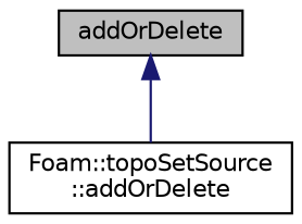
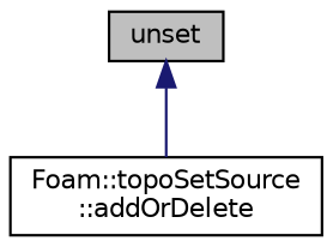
  digraph {
    rankdir=TB
    node [color=black fontname=Helvetica fontsize=10 shape=record]
-   n1 [fillcolor=grey75 fontcolor=black height=0.2 label=addOrDelete style=filled width=0.4]
+   n1 [fillcolor=grey75 fontcolor=black height=0.2 label=unset style=filled width=0.4]
    n2 [height=0.2 label="Foam::topoSetSource\l::addOrDelete" width=0.4]
    n1 -> n2 [color=midnightblue dir=back fontname=Helvetica fontsize=10 labelfontname=Helvetica labelfontsize=10 style=solid]
  }
